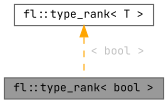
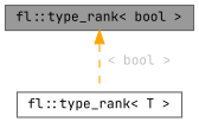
  digraph {
    fontname="JetBrains Mono"
    node [color=gray40 fontname="JetBrains Mono" fontsize=10 shape=box style=filled]
    n1 [fillcolor=grey60 fontcolor=black height=0.2 label="fl::type_rank\< bool \>" width=0.4]
    n2 [fillcolor=white height=0.2 label="fl::type_rank\< T \>" width=0.4]
-   n2 -> n1 [color=orange dir=back fontcolor=grey fontname="JetBrains Mono" fontsize=10 label=" \< bool \>" labelfontname=Helvetica labelfontsize=10 style=dashed]
+   n1 -> n2 [color=orange dir=back fontcolor=grey fontname="JetBrains Mono" fontsize=10 label=" \< bool \>" labelfontname=Helvetica labelfontsize=10 style=dashed]
  }
